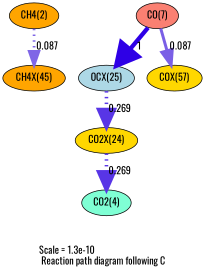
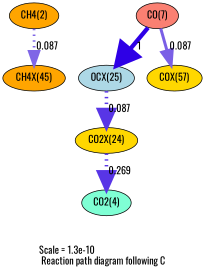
  digraph {
    fontname=Oswald
    label="Scale = 1.3e-10\l Reaction path diagram following C"
    node [fillcolor=orange fontname=Oswald style=filled]
    edge [arrowsize=2.5 color="0.7, 0.769, 0.9" fontname=Oswald penwidth=5.01 style=dotted]
    n1 [label="CH4(2)"]
    n2 [label="CH4X(45)"]
    n3 [fillcolor=salmon label="CO(7)"]
    n4 [fillcolor=lightblue label="OCX(25)"]
    n5 [fillcolor=gold label="COX(57)"]
    n6 [fillcolor=gold label="CO2X(24)"]
    n7 [fillcolor=aquamarine label="CO2(4)"]
    n1 -> n2 [arrowsize=1.91 color="0.7, 0.556, 0.9" label=" 0.087" penwidth=3.82]
    n3 -> n4 [arrowsize=3 color="0.7, 1.5, 0.9" label=" 1" penwidth=6 style=bold]
    n3 -> n5 [arrowsize=2.08 color="0.7, 0.587, 0.9" label=" 0.087" penwidth=4.16 style=solid]
-   n4 -> n6 [label=" 0.269"]
+   n4 -> n6 [label=" 0.087"]
    n6 -> n7 [label=" 0.269"]
  }
